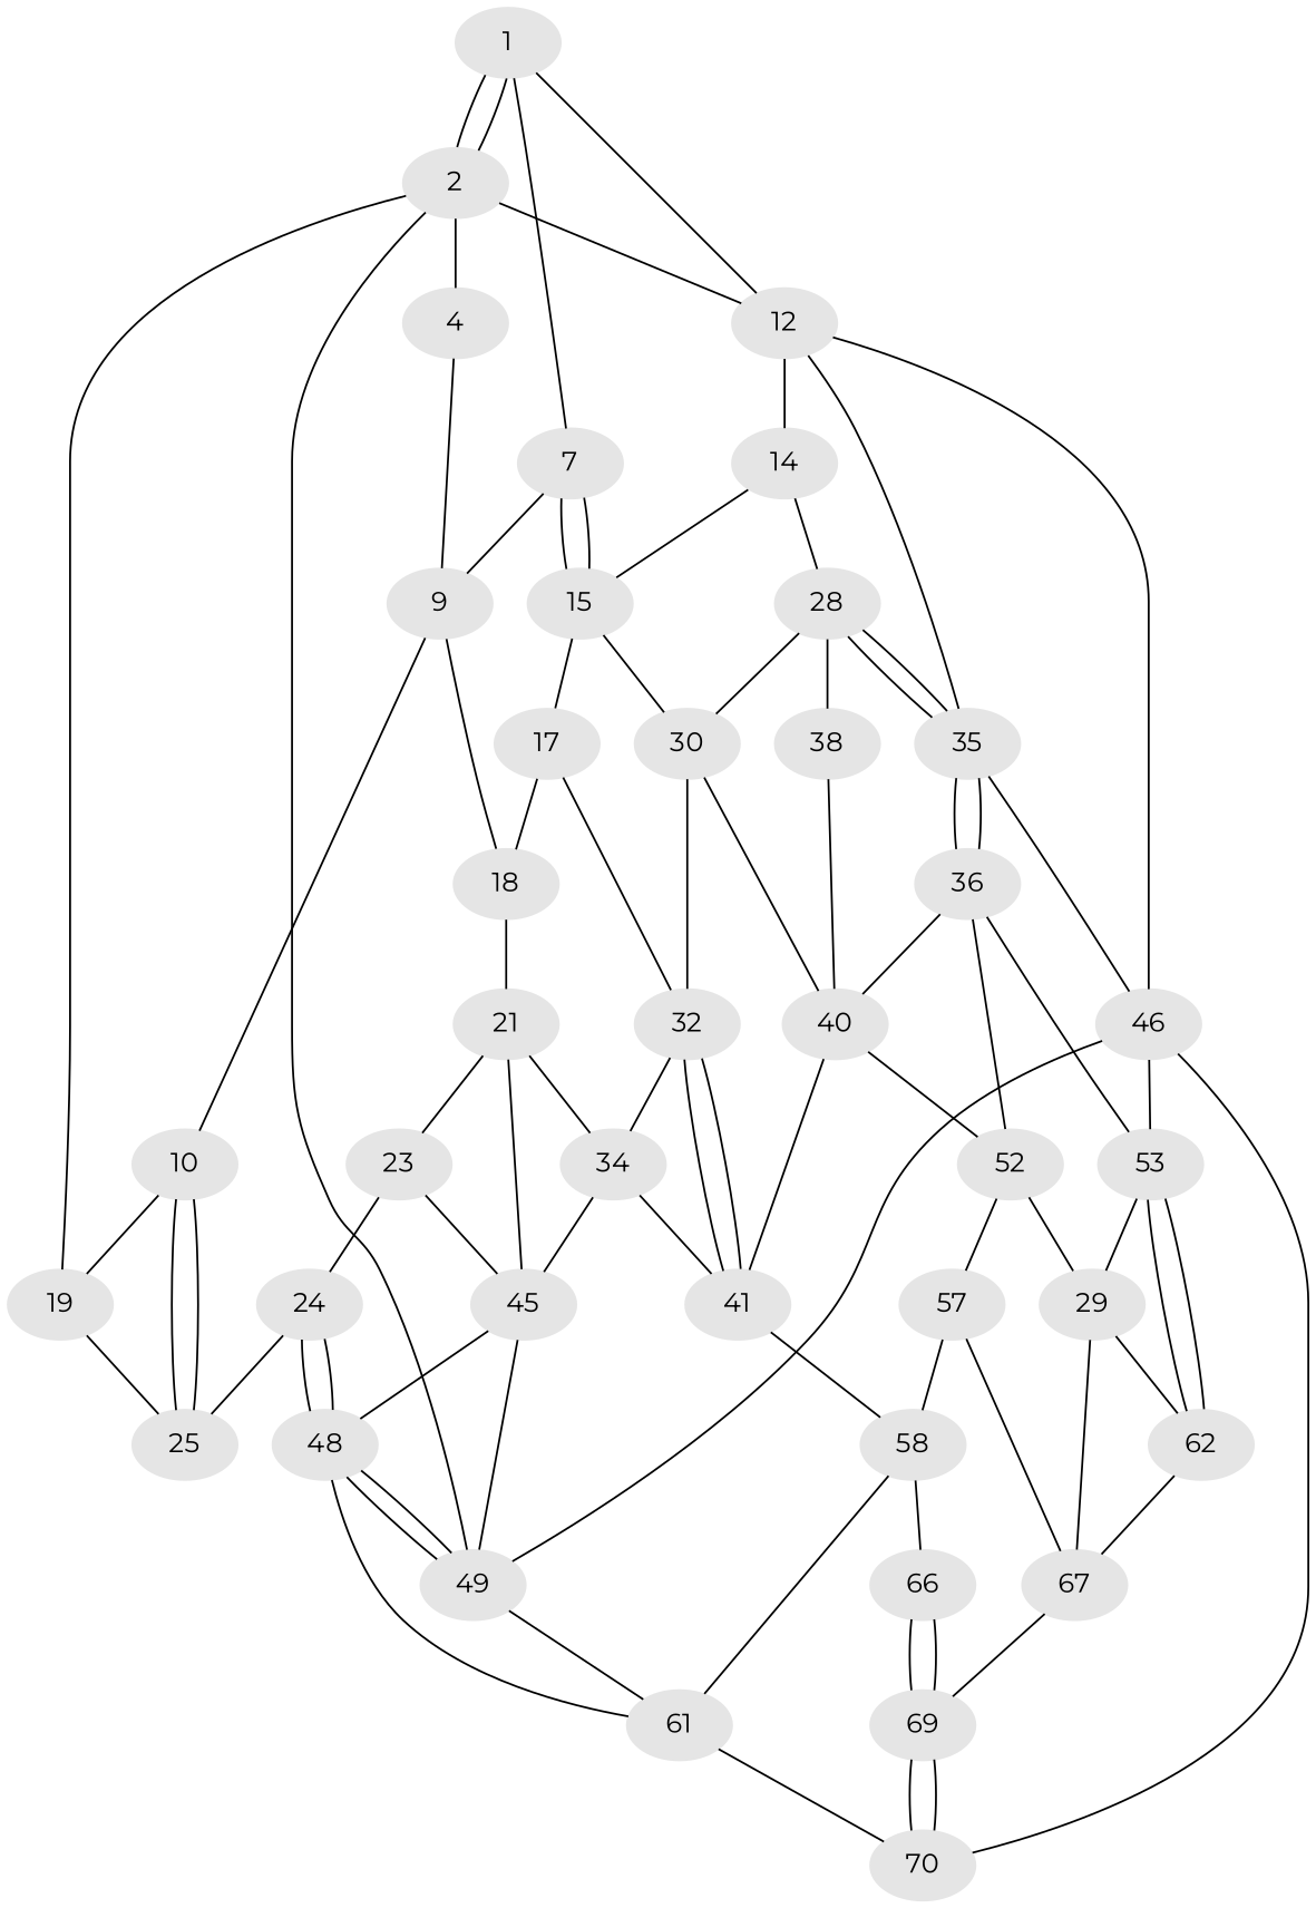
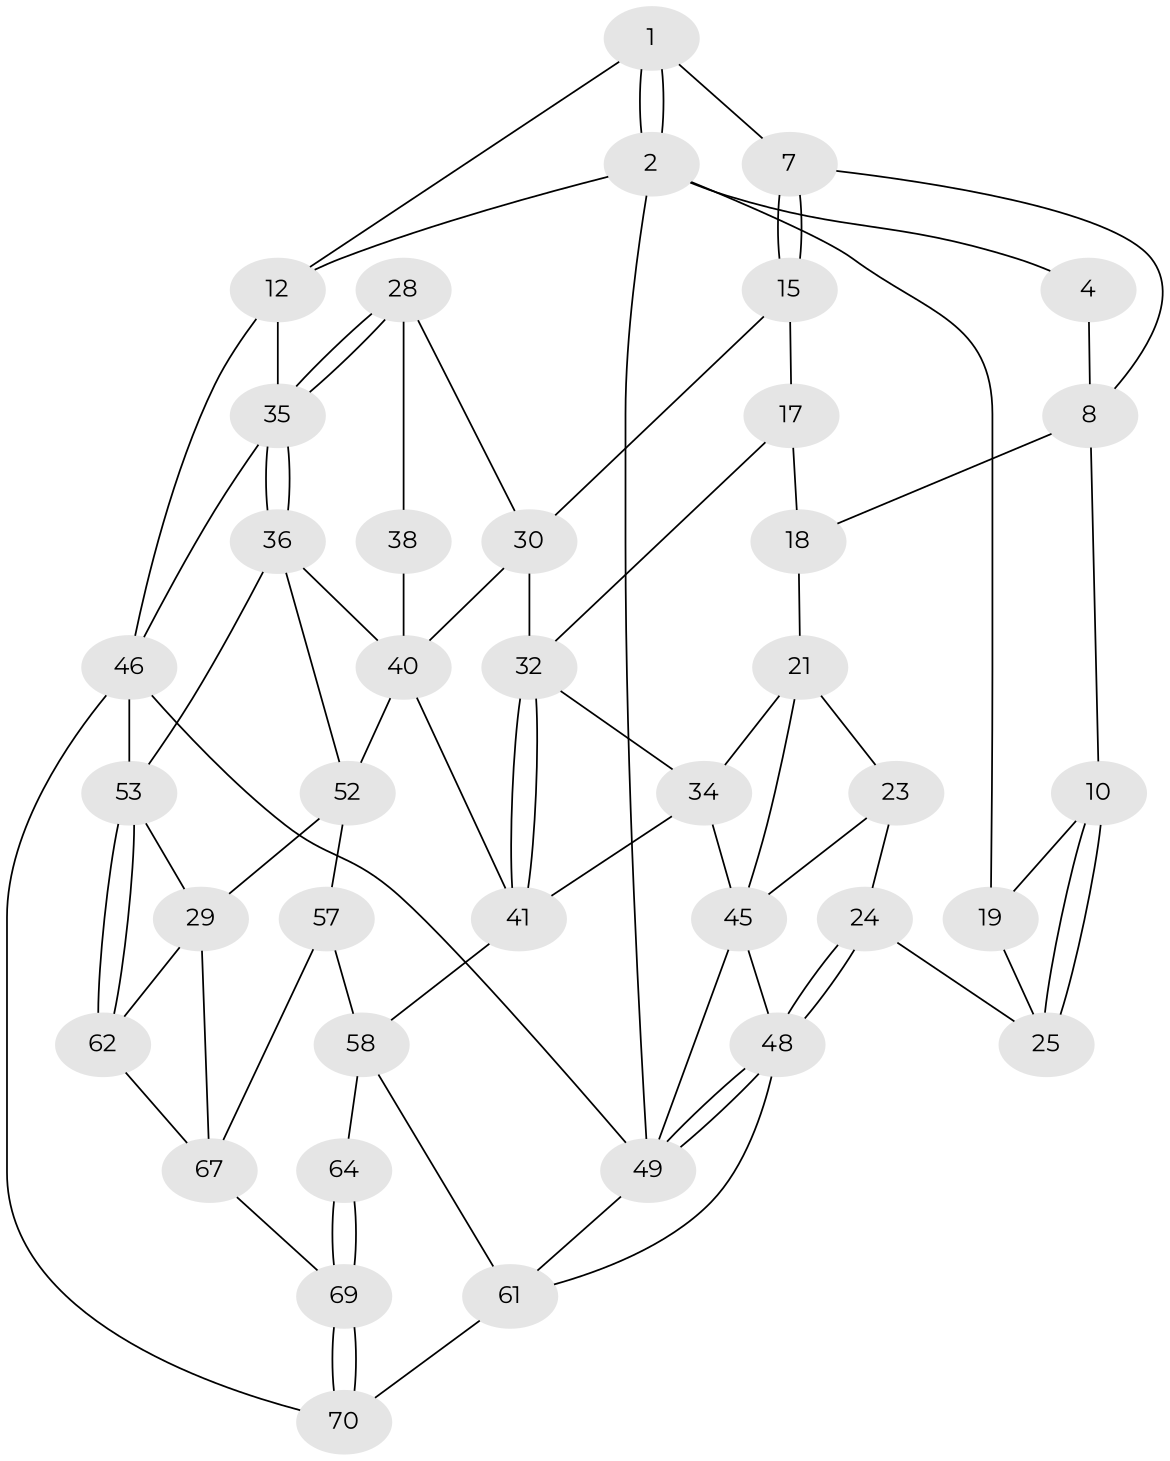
  graph {
    fontname=Montserrat
    node [color=gray90 fontname=Montserrat style=filled]
    edge [fontname=Montserrat]
    1 [super="+6"]
    2 [super="+3"]
    7
    12 [super="+13"]
    4 [super="+5"]
    19
    49 [super="+55"]
-   8 [super="+9" label=9]
+   8 [super="+9"]
    15 [super="+16"]
-   14
    35 [super="+39"]
    46 [super="+47"]
    25 [super="+27"]
    61 [super="+68"]
    10 [super="+11"]
    18 [super="+20"]
    17 [super="+26"]
    30 [super="+31"]
    21 [super="+22"]
    28 [super="+29"]
    36 [super="+37"]
    53 [super="+54"]
    70 [super="+74"]
    38
    32 [super="+33"]
    40 [super="+44"]
    34 [super="+43"]
    41 [super="+42"]
    23
    45 [super="+50"]
    24
    48 [super="+51"]
    52 [super="+56"]
    58 [super="+60"]
    57 [super="+64"]
    n36 [label=29 super="+63"]
    62 [super="+73"]
-   66
+   66 [label=64]
    67 [super="+71"]
    69 [super="+72"]
    1 -- 2
    1 -- 2
    1 -- 7
    1 -- 12
    2 -- 12
    2 -- 4
    2 -- 19
    2 -- 49
    7 -- 8
    7 -- 15
    7 -- 15
-   12 -- 14
    12 -- 35
    12 -- 46
    4 -- 8
    19 -- 25
    49 -- 61
    8 -- 10
    8 -- 18
    15 -- 17
    15 -- 30
-   14 -- 15
-   14 -- 28
    35 -- 46
    35 -- 36
    35 -- 36
    46 -- 49
    46 -- 53
    46 -- 70
    61 -- 70
    10 -- 19
    10 -- 25
    10 -- 25
    18 -- 21
    17 -- 18 [weight=2]
    17 -- 32
    30 -- 32
    30 -- 40
    21 -- 34
    21 -- 23
    21 -- 45
    28 -- 35
    28 -- 35
    28 -- 30
    28 -- 38
    36 -- 53
    36 -- 40
    36 -- 52
    53 -- n36
    53 -- 62
    53 -- 62
    38 -- 40
    32 -- 34
    32 -- 41
    32 -- 41
    40 -- 41
    40 -- 52
    34 -- 41
    34 -- 45
    41 -- 58
    23 -- 45
    23 -- 24
    45 -- 49
    45 -- 48
    24 -- 25
    24 -- 48
    24 -- 48
    48 -- 49
    48 -- 49
    48 -- 61
    52 -- 57
    52 -- n36
    58 -- 61
    58 -- 66
    57 -- 58
    57 -- 67
    n36 -- 62
    n36 -- 67
    62 -- 67
    66 -- 69
    66 -- 69
    67 -- 69
    69 -- 70
    69 -- 70
  }
